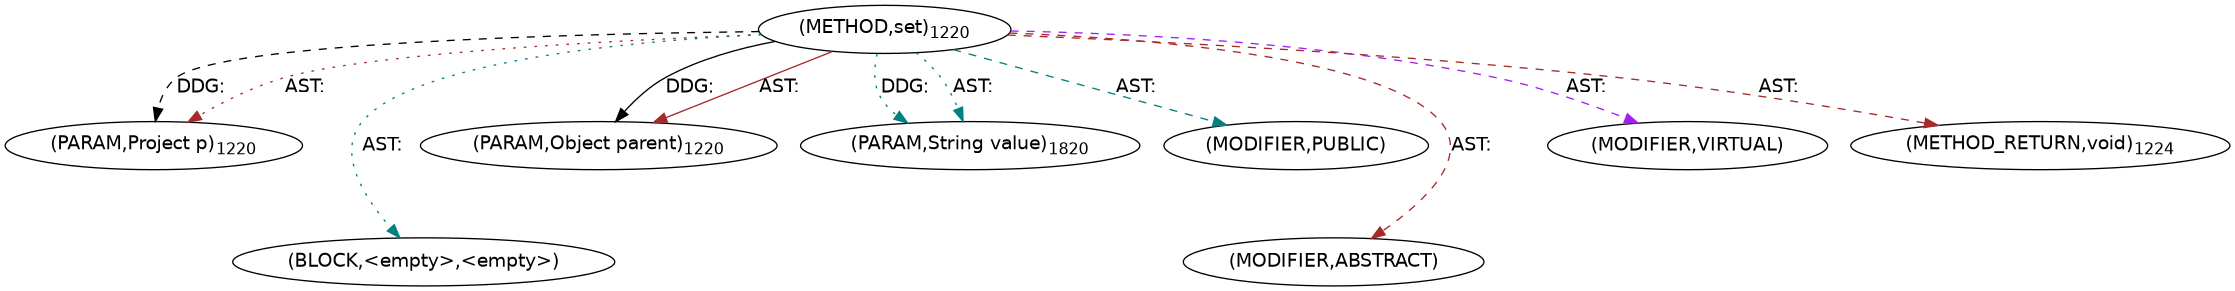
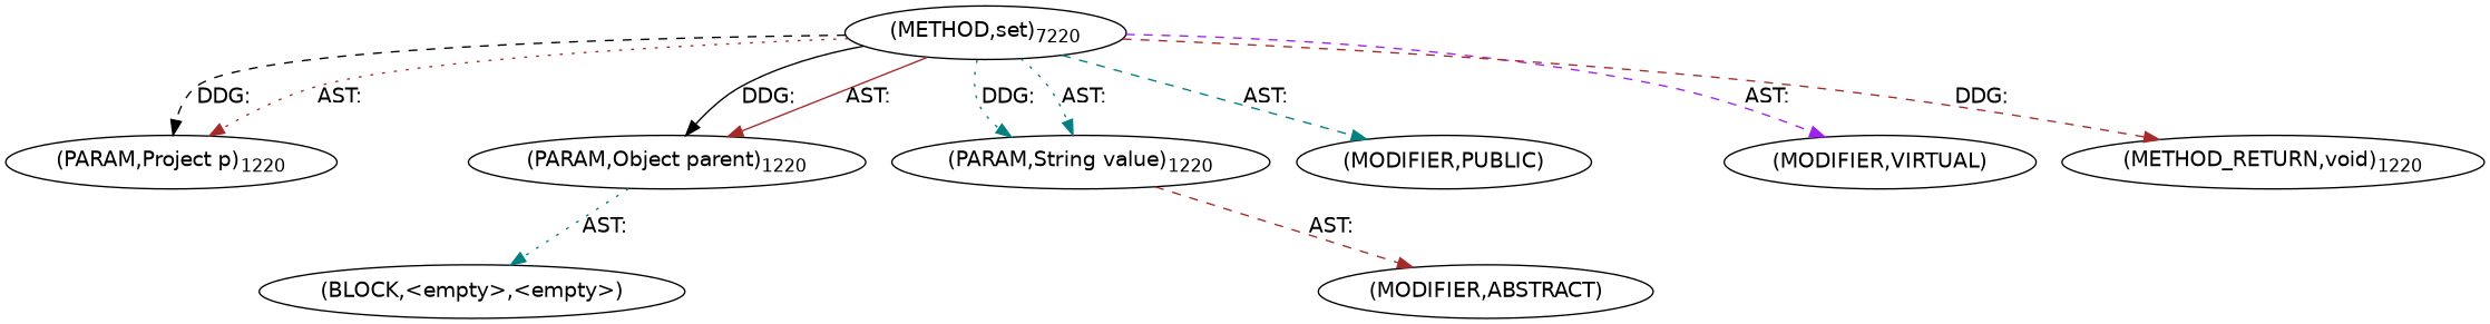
  digraph {
    fontname="DejaVu Sans"
    node [fontname="DejaVu Sans"]
    edge [color=brown fontname="DejaVu Sans" style=dashed]
-   n1 [label=<(METHOD,set)<SUB>1220</SUB>>]
+   n1 [label=<(METHOD,set)<SUB>7220</SUB>>]
    n2 [label=<(PARAM,Project p)<SUB>1220</SUB>>]
    n3 [label=<(PARAM,Object parent)<SUB>1220</SUB>>]
-   n4 [label=<(PARAM,String value)<SUB>1820</SUB>>]
+   n4 [label=<(PARAM,String value)<SUB>1220</SUB>>]
    n5 [label=<(BLOCK,&lt;empty&gt;,&lt;empty&gt;)>]
    n6 [label=<(MODIFIER,PUBLIC)>]
    n7 [label=<(MODIFIER,ABSTRACT)>]
    n8 [label=<(MODIFIER,VIRTUAL)>]
-   n9 [label=<(METHOD_RETURN,void)<SUB>1224</SUB>>]
+   n9 [label=<(METHOD_RETURN,void)<SUB>1220</SUB>>]
    n1 -> n2 [label="AST: " style=dotted]
    n1 -> n2 [color=black label="DDG: "]
    n1 -> n3 [label="AST: " style=solid]
    n1 -> n3 [color=black label="DDG: " style=solid]
    n1 -> n4 [color=teal label="AST: " style=dotted]
    n1 -> n4 [color=teal label="DDG: " style=dotted]
-   n1 -> n5 [color=teal label="AST: " style=dotted]
+   n3 -> n5 [color=teal label="AST: " style=dotted]
    n1 -> n6 [color=teal label="AST: "]
-   n1 -> n7 [label="AST: "]
+   n4 -> n7 [label="AST: "]
    n1 -> n8 [color=purple label="AST: "]
-   n1 -> n9 [label="AST: "]
+   n1 -> n9 [label="DDG: "]
  }
